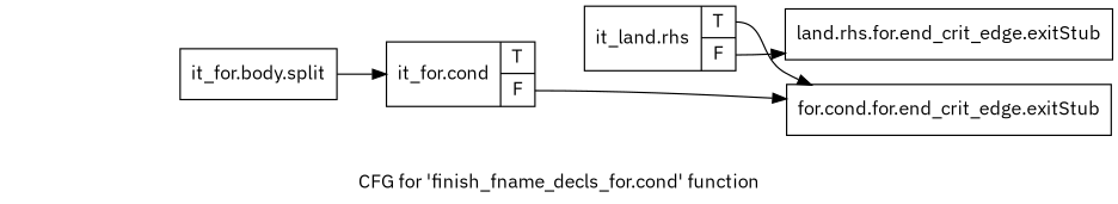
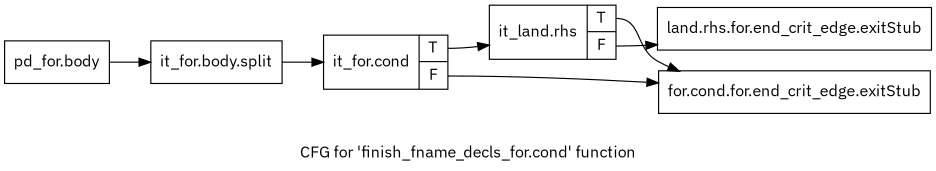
  digraph {
    fontname="IBM Plex Sans"
    label="CFG for 'finish_fname_decls_for.cond' function"
    rankdir=LR
    node [fontname="IBM Plex Sans" shape=record]
    edge [fontname="IBM Plex Sans"]
    n1 [label="{it_for.cond|{<s0>T|<s1>F}}"]
    n2 [label="{for.cond.for.end_crit_edge.exitStub}"]
    n3 [label="{it_land.rhs|{<s0>T|<s1>F}}"]
    n4 [label="{land.rhs.for.end_crit_edge.exitStub}"]
+   n5 [label="{pd_for.body}"]
    n6 [label="{it_for.body.split}"]
    n1 -> n2 [tailport=s1]
+   n1 -> n3 [tailport=s0]
    n3 -> n2 [tailport=s0]
    n3 -> n4 [tailport=s1]
+   n5 -> n6
    n6 -> n1
  }
